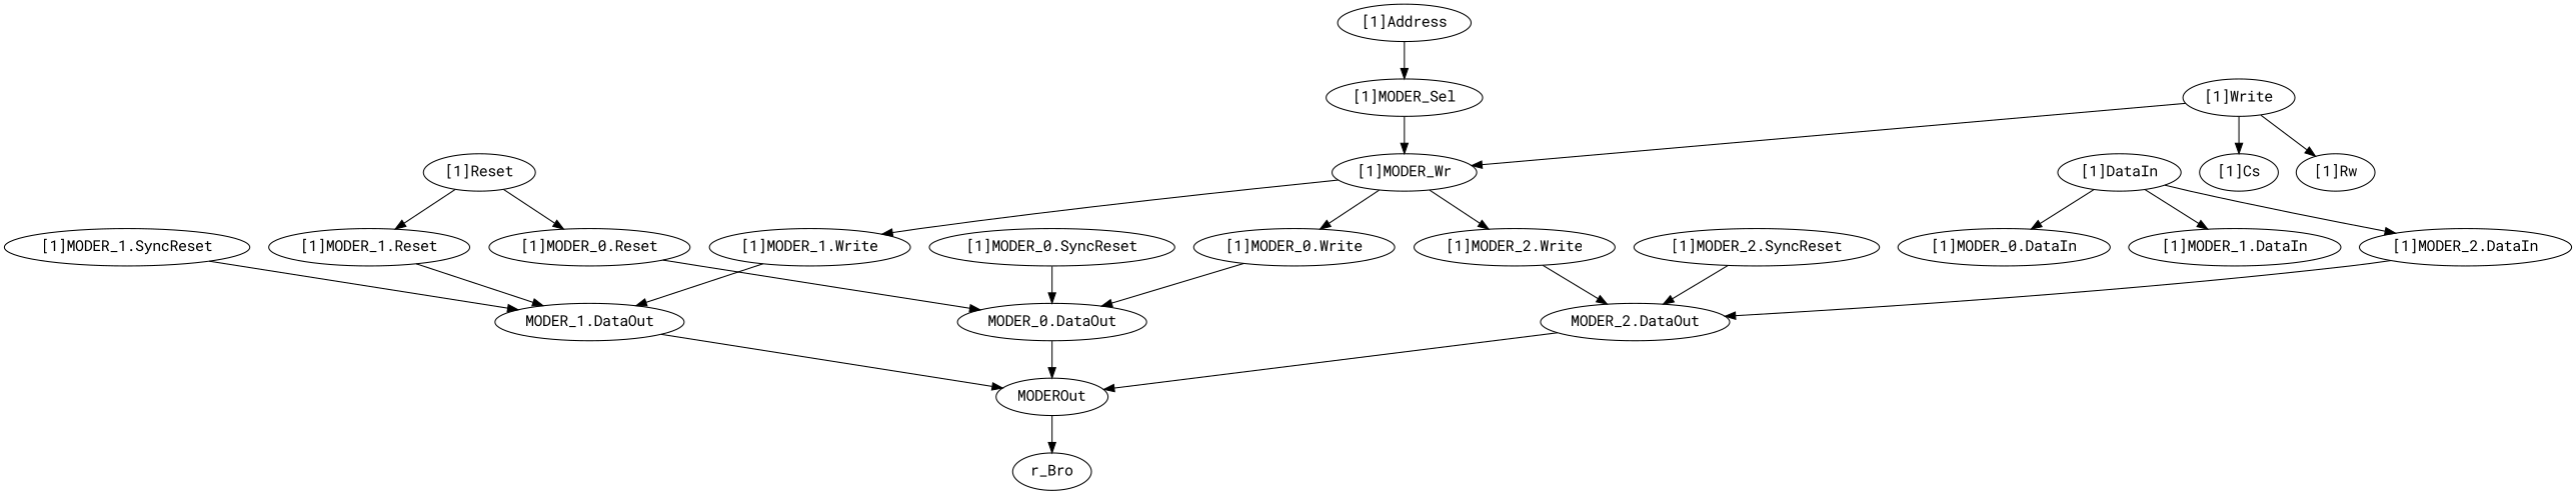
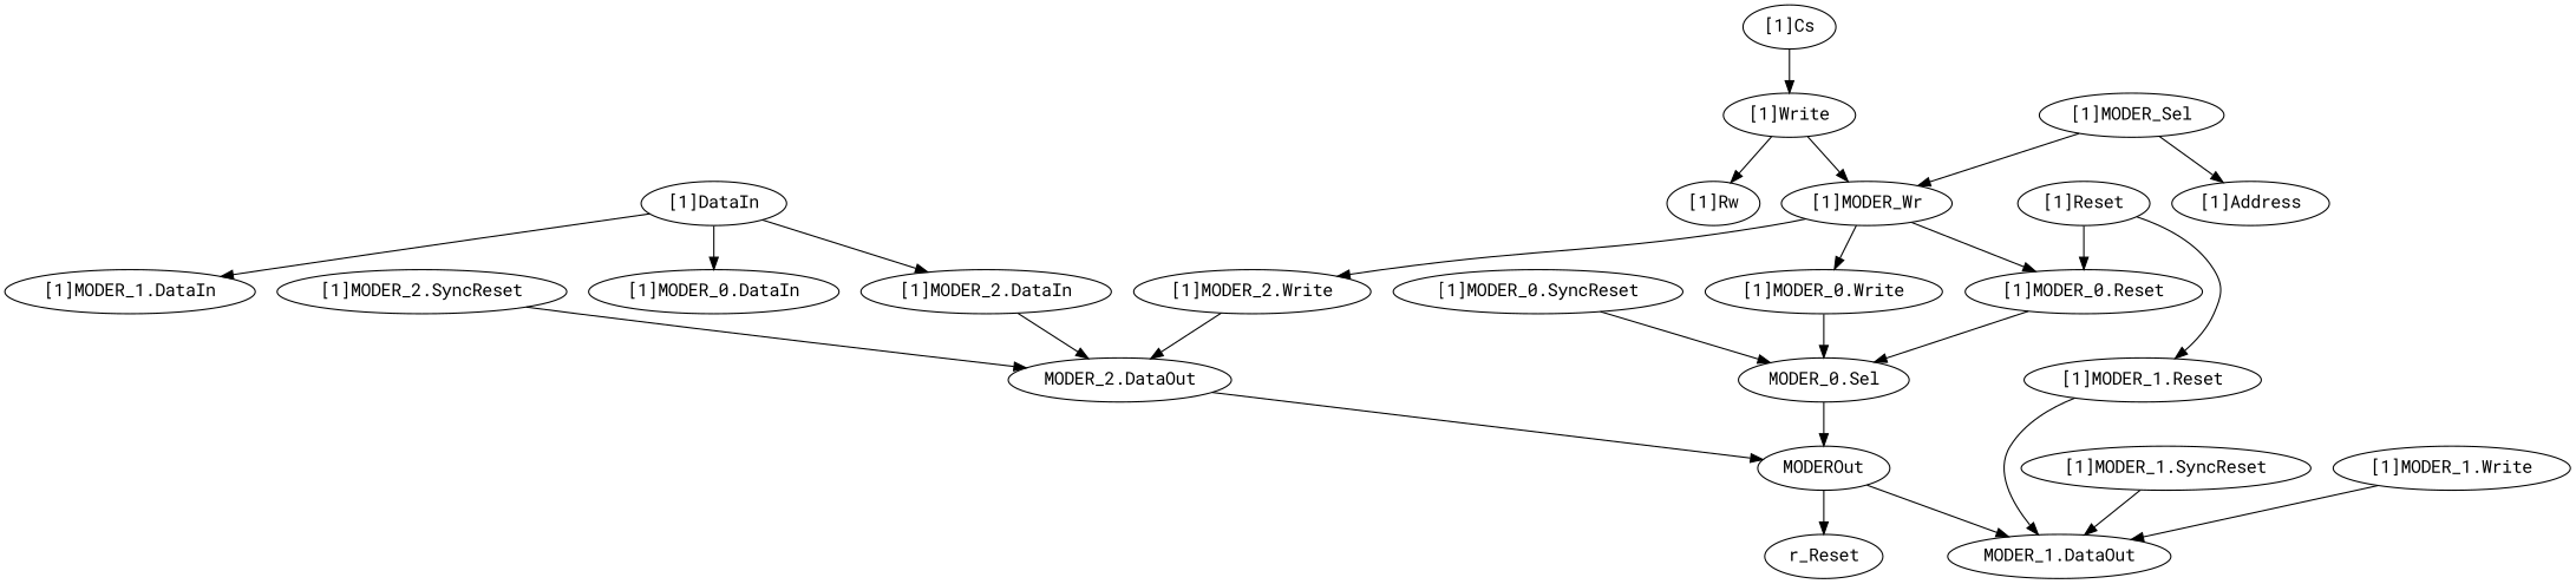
  strict digraph {
    fontname="Roboto Mono"
    node [complexity=3 fontname="Roboto Mono" importance=0.012674472283 rank=0.0063372361415]
    edge [fontname="Roboto Mono"]
    "MODER_1.DataOut" [complexity=2]
    "[1]MODER_1.Write" [importance=0.0142683952219 rank=0.00475613174062]
    MODEROut [complexity=2 importance=0.00870199873225 rank=0.00435099936612]
-   r_Bro [complexity=0 importance=0.00147910315838 rank=0.0]
+   r_Bro [complexity=0 importance=0.00147910315838 rank=0.0 label=r_Reset]
    "[1]Write" [complexity=12 importance=0.0505965553405 rank=0.00421637961171]
    "[1]MODER_Wr" [importance=0.0162321352682 rank=0.00541071175608]
    "[1]Rw" [complexity=15 importance=0.05186323461 rank=0.003457548974]
    "[1]MODER_0.Write" [importance=0.0142683952219 rank=0.00475613174062]
    "[1]MODER_2.Write" [importance=0.0142683952219 rank=0.00475613174062]
-   "MODER_0.DataOut" [complexity=2]
+   "MODER_0.DataOut" [complexity=2 label="MODER_0.Sel"]
    "MODER_2.DataOut" [complexity=2]
    "[1]MODER_1.DataIn" [complexity=4 importance=0.0139518883367 rank=0.00348797208417]
    "[1]Address" [complexity=14 importance=0.051242961641 rank=0.00366021154578]
    "[1]MODER_Sel" [complexity=12 importance=0.0499762823715 rank=0.00416469019762]
    "[1]MODER_2.DataIn" [complexity=4 importance=0.0139518883367 rank=0.00348797208417]
    "[1]DataIn" [complexity=4 importance=0.0152185676062 rank=0.00380464190154]
    "[1]MODER_0.DataIn" [complexity=4 importance=0.0139518883367 rank=0.00348797208417]
    "[1]Cs" [complexity=15 importance=0.05186323461 rank=0.003457548974]
    "[1]MODER_1.SyncReset" [importance=0.0266156238355 rank=0.00887187461183]
    "[1]MODER_0.Reset" [importance=0.0392961291686 rank=0.0130987097229]
    "[1]MODER_0.SyncReset" [importance=0.0266156238355 rank=0.00887187461183]
    "[1]MODER_1.Reset" [importance=0.0392961291686 rank=0.0130987097229]
    "[1]Reset" [importance=0.0405628084381 rank=0.013520936146]
    "[1]MODER_2.SyncReset" [importance=0.0266156238355 rank=0.00887187461183]
-   "MODER_1.DataOut" -> MODEROut
+   MODEROut -> "MODER_1.DataOut"
    "[1]MODER_1.Write" -> "MODER_1.DataOut"
    MODEROut -> r_Bro
    "[1]Write" -> "[1]MODER_Wr"
    "[1]Write" -> "[1]Rw"
-   "[1]MODER_Wr" -> "[1]MODER_1.Write"
+   "[1]MODER_Wr" -> "[1]MODER_0.Reset"
    "[1]MODER_Wr" -> "[1]MODER_0.Write"
    "[1]MODER_Wr" -> "[1]MODER_2.Write"
    "[1]MODER_0.Write" -> "MODER_0.DataOut"
    "[1]MODER_2.Write" -> "MODER_2.DataOut"
    "MODER_0.DataOut" -> MODEROut
    "MODER_2.DataOut" -> MODEROut
-   "[1]Address" -> "[1]MODER_Sel"
+   "[1]MODER_Sel" -> "[1]Address"
    "[1]MODER_Sel" -> "[1]MODER_Wr"
    "[1]MODER_2.DataIn" -> "MODER_2.DataOut"
    "[1]DataIn" -> "[1]MODER_1.DataIn"
    "[1]DataIn" -> "[1]MODER_2.DataIn"
    "[1]DataIn" -> "[1]MODER_0.DataIn"
-   "[1]Write" -> "[1]Cs"
+   "[1]Cs" -> "[1]Write"
    "[1]MODER_1.SyncReset" -> "MODER_1.DataOut"
    "[1]MODER_0.Reset" -> "MODER_0.DataOut"
    "[1]MODER_0.SyncReset" -> "MODER_0.DataOut"
    "[1]MODER_1.Reset" -> "MODER_1.DataOut"
    "[1]Reset" -> "[1]MODER_0.Reset"
    "[1]Reset" -> "[1]MODER_1.Reset"
    "[1]MODER_2.SyncReset" -> "MODER_2.DataOut"
  }
